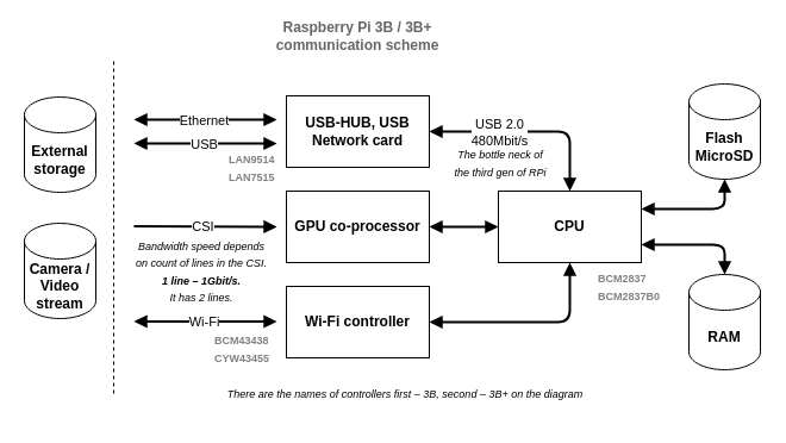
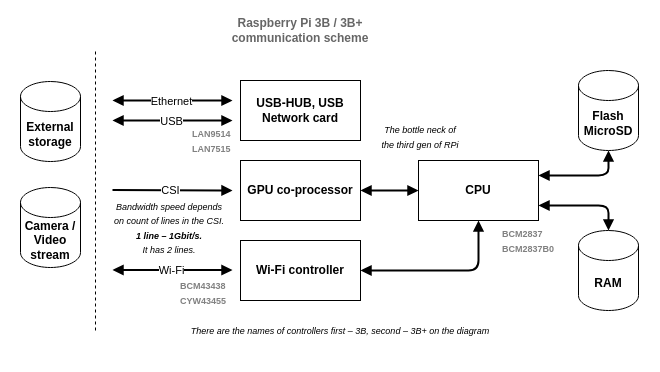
  <mxCell id="0" />
  <mxCell id="1" parent="0" />
  <mxCell id="2" value="&lt;b&gt;CPU&lt;/b&gt;" style="rounded=0;whiteSpace=wrap;html=1;" parent="1" vertex="1"><mxGeometry x="418" y="160" width="120" height="60" as="geometry" /></mxCell>
  <mxCell id="3" value="&lt;b&gt;GPU co-processor&lt;/b&gt;" style="rounded=0;whiteSpace=wrap;html=1;" parent="1" vertex="1"><mxGeometry x="240" y="160" width="120" height="60" as="geometry" /></mxCell>
  <mxCell id="4" value="&lt;b&gt;Flash&lt;br&gt;MicroSD&lt;/b&gt;" style="shape=cylinder3;whiteSpace=wrap;html=1;boundedLbl=1;backgroundOutline=1;size=15;" parent="1" vertex="1"><mxGeometry x="578" y="70" width="60" height="80" as="geometry" /></mxCell>
  <mxCell id="5" value="&lt;b&gt;RAM&lt;/b&gt;" style="shape=cylinder3;whiteSpace=wrap;html=1;boundedLbl=1;backgroundOutline=1;size=15;" parent="1" vertex="1"><mxGeometry x="578" y="230" width="60" height="80" as="geometry" /></mxCell>
  <mxCell id="6" value="" style="endArrow=block;html=1;endFill=1;strokeWidth=2;startArrow=block;startFill=1;" parent="1" edge="1"><mxGeometry width="50" height="50" relative="1" as="geometry"><mxPoint x="112" y="100" as="sourcePoint" /><mxPoint x="232" y="100" as="targetPoint" /></mxGeometry></mxCell>
  <mxCell id="7" value="Ethernet" style="edgeLabel;html=1;align=center;verticalAlign=middle;resizable=0;points=[];" parent="6" vertex="1" connectable="0"><mxGeometry x="-0.2" relative="1" as="geometry"><mxPoint x="10" as="offset" /></mxGeometry></mxCell>
  <mxCell id="8" value="" style="endArrow=block;html=1;endFill=1;strokeWidth=2;startArrow=block;startFill=1;" parent="1" edge="1"><mxGeometry width="50" height="50" relative="1" as="geometry"><mxPoint x="112" y="120" as="sourcePoint" /><mxPoint x="232" y="120" as="targetPoint" /></mxGeometry></mxCell>
  <mxCell id="9" value="USB" style="edgeLabel;html=1;align=center;verticalAlign=middle;resizable=0;points=[];" parent="8" vertex="1" connectable="0"><mxGeometry x="-0.2" relative="1" as="geometry"><mxPoint x="10" as="offset" /></mxGeometry></mxCell>
  <mxCell id="10" value="" style="endArrow=block;html=1;endFill=1;strokeWidth=2;" parent="1" edge="1"><mxGeometry width="50" height="50" relative="1" as="geometry"><mxPoint x="112" y="189.5" as="sourcePoint" /><mxPoint x="232" y="190" as="targetPoint" /></mxGeometry></mxCell>
  <mxCell id="11" value="CSI" style="edgeLabel;html=1;align=center;verticalAlign=middle;resizable=0;points=[];" parent="10" vertex="1" connectable="0"><mxGeometry x="-0.2" relative="1" as="geometry"><mxPoint x="10" y="0.3" as="offset" /></mxGeometry></mxCell>
  <mxCell id="12" value="&lt;b&gt;USB-HUB, USB Network card&lt;/b&gt;" style="rounded=0;whiteSpace=wrap;html=1;" parent="1" vertex="1"><mxGeometry x="240" y="80" width="120" height="60" as="geometry" /></mxCell>
- <mxCell id="13" value="" style="endArrow=block;html=1;entryX=0.5;entryY=0;entryDx=0;entryDy=0;exitX=1;exitY=0.5;exitDx=0;exitDy=0;strokeWidth=2;endFill=1;startArrow=block;startFill=1;" parent="1" source="12" target="2" edge="1"><mxGeometry width="50" height="50" relative="1" as="geometry"><mxPoint x="398" y="140" as="sourcePoint" /><mxPoint x="448" y="90" as="targetPoint" /><Array as="points"><mxPoint x="478" y="110" /></Array></mxGeometry></mxCell>
- <mxCell id="14" value="USB 2.0&lt;br&gt;480Mbit/s" style="edgeLabel;html=1;align=center;verticalAlign=middle;resizable=0;points=[];" parent="13" vertex="1" connectable="0"><mxGeometry x="0.041" y="-2" relative="1" as="geometry"><mxPoint x="-29" y="-2" as="offset" /></mxGeometry></mxCell>
  <mxCell id="15" value="" style="endArrow=block;startArrow=block;html=1;strokeWidth=2;startFill=1;endFill=1;entryX=0;entryY=0.5;entryDx=0;entryDy=0;exitX=1;exitY=0.5;exitDx=0;exitDy=0;" parent="1" source="3" target="2" edge="1"><mxGeometry width="50" height="50" relative="1" as="geometry"><mxPoint x="398" y="140" as="sourcePoint" /><mxPoint x="448" y="90" as="targetPoint" /><Array as="points" /></mxGeometry></mxCell>
  <mxCell id="16" value="" style="endArrow=block;startArrow=block;html=1;strokeWidth=2;entryX=0.5;entryY=1;entryDx=0;entryDy=0;entryPerimeter=0;startFill=1;endFill=1;exitX=1;exitY=0.25;exitDx=0;exitDy=0;" parent="1" source="2" target="4" edge="1"><mxGeometry width="50" height="50" relative="1" as="geometry"><mxPoint x="478" y="80" as="sourcePoint" /><mxPoint x="448" y="90" as="targetPoint" /><Array as="points"><mxPoint x="608" y="175" /></Array></mxGeometry></mxCell>
  <mxCell id="17" value="" style="endArrow=block;html=1;strokeWidth=2;endFill=1;exitX=0.5;exitY=0;exitDx=0;exitDy=0;exitPerimeter=0;startArrow=block;startFill=1;entryX=1;entryY=0.75;entryDx=0;entryDy=0;" parent="1" source="5" target="2" edge="1"><mxGeometry width="50" height="50" relative="1" as="geometry"><mxPoint x="518" y="60" as="sourcePoint" /><mxPoint x="558" y="80" as="targetPoint" /><Array as="points"><mxPoint x="608" y="205" /></Array></mxGeometry></mxCell>
  <mxCell id="18" value="&lt;b&gt;External storage&lt;/b&gt;" style="shape=cylinder3;whiteSpace=wrap;html=1;boundedLbl=1;backgroundOutline=1;size=15;" parent="1" vertex="1"><mxGeometry x="20" y="81" width="60" height="80" as="geometry" /></mxCell>
  <mxCell id="19" value="&lt;b&gt;Camera / Video&lt;br&gt;stream&lt;/b&gt;" style="shape=cylinder3;whiteSpace=wrap;html=1;boundedLbl=1;backgroundOutline=1;size=15;" parent="1" vertex="1"><mxGeometry x="20" y="187" width="60" height="80" as="geometry" /></mxCell>
  <mxCell id="20" value="" style="endArrow=none;html=1;strokeWidth=1;dashed=1;" parent="1" edge="1"><mxGeometry width="50" height="50" relative="1" as="geometry"><mxPoint x="95" y="330" as="sourcePoint" /><mxPoint x="95" y="50" as="targetPoint" /></mxGeometry></mxCell>
  <mxCell id="21" value="&lt;font style=&quot;font-size: 9px&quot;&gt;&lt;i&gt;Bandwidth speed depends on count of lines in&amp;nbsp;the&amp;nbsp;CSI.&lt;br&gt;&lt;b&gt;1 line – 1Gbit/s.&lt;br&gt;&lt;/b&gt;It has 2 lines.&lt;/i&gt;&lt;br&gt;&lt;/font&gt;" style="text;html=1;strokeColor=none;fillColor=none;align=center;verticalAlign=middle;whiteSpace=wrap;rounded=0;" parent="1" vertex="1"><mxGeometry x="109" y="197" width="120" height="60" as="geometry" /></mxCell>
  <mxCell id="22" value="&lt;font style=&quot;font-size: 9px&quot;&gt;&lt;i&gt;The bottle neck of the third gen of RPi&lt;/i&gt;&lt;/font&gt;" style="text;html=1;strokeColor=none;fillColor=none;align=center;verticalAlign=middle;whiteSpace=wrap;rounded=0;" parent="1" vertex="1"><mxGeometry x="380" y="116" width="80" height="40" as="geometry" /></mxCell>
  <mxCell id="23" value="&lt;b&gt;&lt;font color=&quot;#666666&quot;&gt;Raspberry Pi 3B / 3B+ communication scheme&lt;/font&gt;&lt;/b&gt;" style="text;html=1;strokeColor=none;fillColor=none;align=center;verticalAlign=middle;whiteSpace=wrap;rounded=0;" parent="1" vertex="1"><mxGeometry x="210" y="20" width="180" height="20" as="geometry" /></mxCell>
  <mxCell id="24" value="&lt;b&gt;Wi-Fi controller&lt;/b&gt;" style="rounded=0;whiteSpace=wrap;html=1;" parent="1" vertex="1"><mxGeometry x="240" y="240" width="120" height="60" as="geometry" /></mxCell>
  <mxCell id="25" value="" style="endArrow=block;startArrow=block;html=1;strokeWidth=2;startFill=1;endFill=1;entryX=0.5;entryY=1;entryDx=0;entryDy=0;exitX=1;exitY=0.5;exitDx=0;exitDy=0;" parent="1" target="2" edge="1"><mxGeometry width="50" height="50" relative="1" as="geometry"><mxPoint x="360" y="270" as="sourcePoint" /><mxPoint x="518" y="220" as="targetPoint" /><Array as="points"><mxPoint x="478" y="270" /></Array></mxGeometry></mxCell>
  <mxCell id="26" value="" style="endArrow=block;html=1;endFill=1;strokeWidth=2;startArrow=block;startFill=1;" parent="1" edge="1"><mxGeometry width="50" height="50" relative="1" as="geometry"><mxPoint x="112" y="269.5" as="sourcePoint" /><mxPoint x="232" y="269.5" as="targetPoint" /></mxGeometry></mxCell>
  <mxCell id="27" value="Wi-Fi" style="edgeLabel;html=1;align=center;verticalAlign=middle;resizable=0;points=[];" parent="26" vertex="1" connectable="0"><mxGeometry x="-0.2" relative="1" as="geometry"><mxPoint x="10" as="offset" /></mxGeometry></mxCell>
  <mxCell id="28" value="&lt;font style=&quot;font-size: 9px&quot; color=&quot;#808080&quot;&gt;&lt;b&gt;BCM2837&lt;br&gt;BCM2837B0&lt;/b&gt;&lt;/font&gt;" style="text;html=1;strokeColor=none;fillColor=none;align=left;verticalAlign=middle;whiteSpace=wrap;rounded=0;" parent="1" vertex="1"><mxGeometry x="500" y="230" width="62" height="20" as="geometry" /></mxCell>
  <mxCell id="29" value="&lt;span style=&quot;font-size: 9px&quot;&gt;&lt;b&gt;&lt;font color=&quot;#808080&quot;&gt;LAN9514&lt;br&gt;LAN7515&lt;/font&gt;&lt;br&gt;&lt;/b&gt;&lt;/span&gt;" style="text;html=1;strokeColor=none;fillColor=none;align=left;verticalAlign=middle;whiteSpace=wrap;rounded=0;" parent="1" vertex="1"><mxGeometry x="190" y="130" width="62" height="20" as="geometry" /></mxCell>
  <mxCell id="30" value="&lt;font style=&quot;font-size: 9px&quot;&gt;&lt;b&gt;&lt;font color=&quot;#808080&quot;&gt;BCM43438&lt;br&gt;CYW43455&lt;/font&gt;&lt;br&gt;&lt;/b&gt;&lt;/font&gt;" style="text;html=1;strokeColor=none;fillColor=none;align=left;verticalAlign=middle;whiteSpace=wrap;rounded=0;" parent="1" vertex="1"><mxGeometry x="178" y="282" width="62" height="20" as="geometry" /></mxCell>
  <mxCell id="31" value="&lt;font style=&quot;font-size: 9px&quot;&gt;&lt;i&gt;There are the names of controllers first – 3B, second – 3B+ on the diagram&lt;/i&gt;&lt;/font&gt;" style="text;html=1;strokeColor=none;fillColor=none;align=center;verticalAlign=middle;whiteSpace=wrap;rounded=0;" parent="1" vertex="1"><mxGeometry x="100" y="310" width="480" height="40" as="geometry" /></mxCell>
